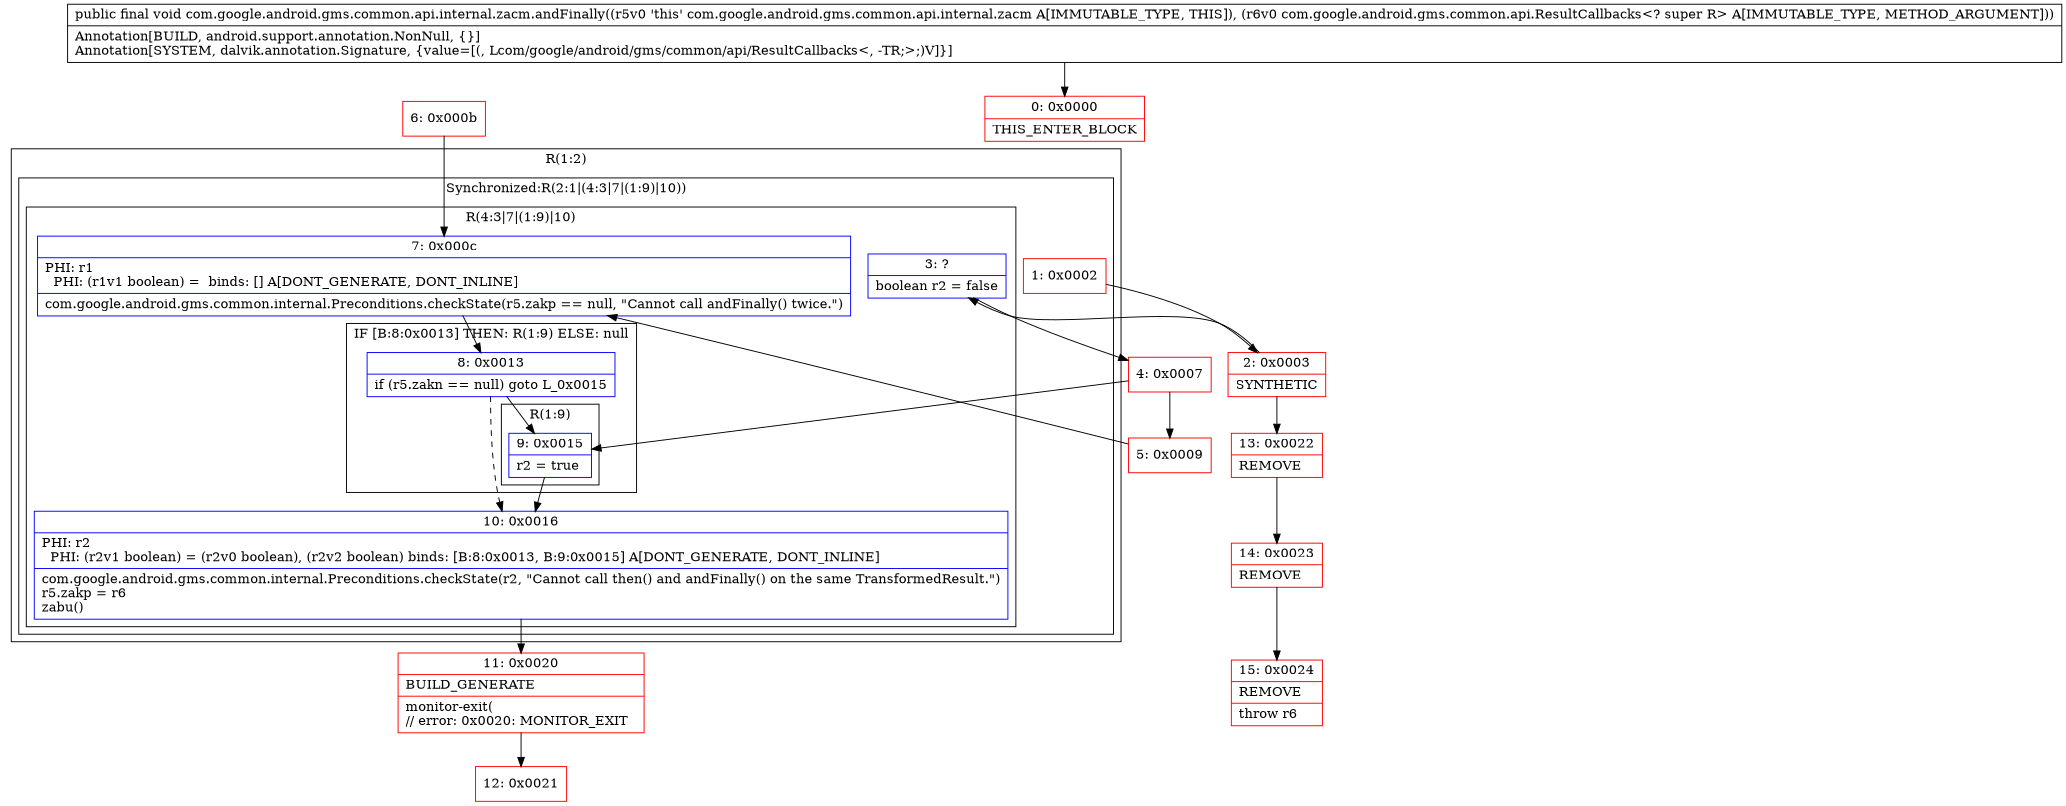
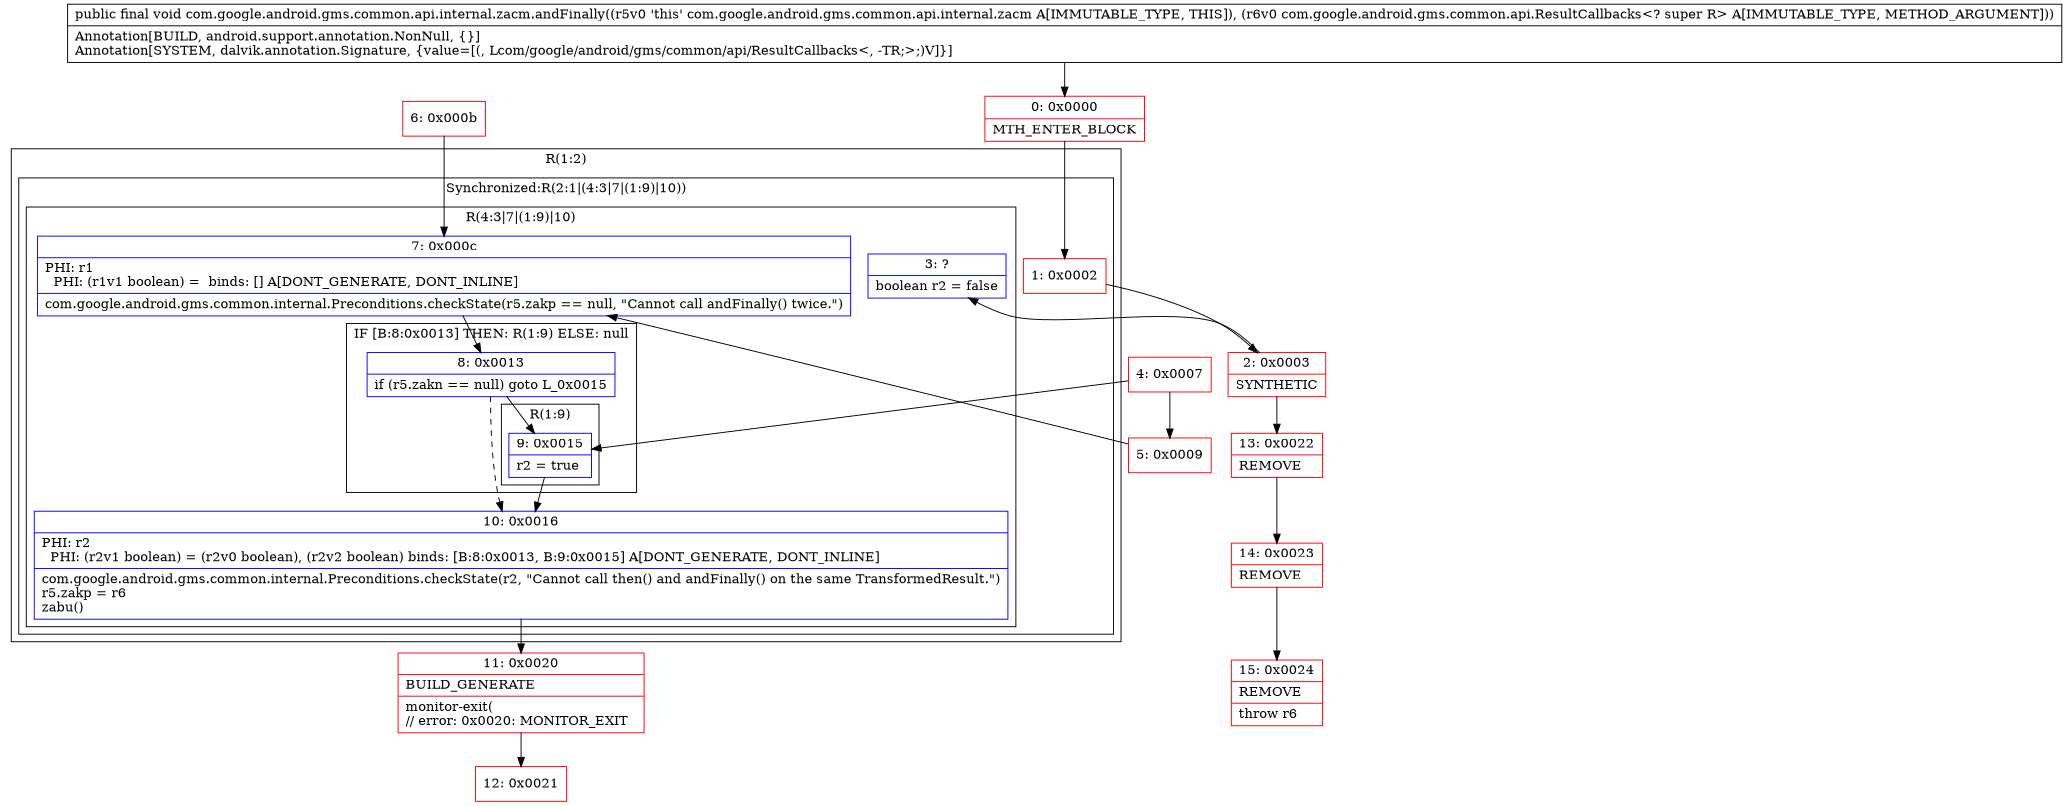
  digraph {
    node [color=red shape=record]
    n1 [color=blue label="{9\:\ 0x0015|r2 = true\l}"]
    n2 [color=blue label="{8\:\ 0x0013|if (r5.zakn == null) goto L_0x0015\l}"]
    n3 [color=blue label="{3\:\ ?|boolean r2 = false\l}"]
    n4 [color=blue label="{7\:\ 0x000c|PHI: r1 \l  PHI: (r1v1 boolean) =  binds: [] A[DONT_GENERATE, DONT_INLINE]\l|com.google.android.gms.common.internal.Preconditions.checkState(r5.zakp == null, \"Cannot call andFinally() twice.\")\l}"]
    n5 [color=blue label="{10\:\ 0x0016|PHI: r2 \l  PHI: (r2v1 boolean) = (r2v0 boolean), (r2v2 boolean) binds: [B:8:0x0013, B:9:0x0015] A[DONT_GENERATE, DONT_INLINE]\l|com.google.android.gms.common.internal.Preconditions.checkState(r2, \"Cannot call then() and andFinally() on the same TransformedResult.\")\lr5.zakp = r6\lzabu()\l}"]
    n6 [label="{1\:\ 0x0002}"]
    n7 [label="{4\:\ 0x0007}"]
    n8 [label="{11\:\ 0x0020|BUILD_GENERATE\l|monitor\-exit(\l\/\/ error: 0x0020: MONITOR_EXIT  \l}"]
    n9 [label="{2\:\ 0x0003|SYNTHETIC\l}"]
    n10 [label="{13\:\ 0x0022|REMOVE\l}"]
    n11 [label="{5\:\ 0x0009}"]
    n12 [label="{12\:\ 0x0021}"]
-   n13 [label="{0\:\ 0x0000|THIS_ENTER_BLOCK\l}"]
+   n13 [label="{0\:\ 0x0000|MTH_ENTER_BLOCK\l}"]
    n14 [label="{14\:\ 0x0023|REMOVE\l}"]
    n15 [label="{6\:\ 0x000b}"]
    n16 [label="{15\:\ 0x0024|REMOVE\l|throw r6\l}"]
    n17 [label="{public final void com.google.android.gms.common.api.internal.zacm.andFinally((r5v0 'this' com.google.android.gms.common.api.internal.zacm A[IMMUTABLE_TYPE, THIS]), (r6v0 com.google.android.gms.common.api.ResultCallbacks\<? super R\> A[IMMUTABLE_TYPE, METHOD_ARGUMENT]))  | Annotation[BUILD, android.support.annotation.NonNull, \{\}]\lAnnotation[SYSTEM, dalvik.annotation.Signature, \{value=[(, Lcom\/google\/android\/gms\/common\/api\/ResultCallbacks\<, \-TR;\>;)V]\}]\l}" color=""]
    subgraph cluster_1 {
      label="R(1:2)"
      subgraph cluster_2 {
        label="Synchronized:R(2:1|(4:3|7|(1:9)|10))"
        n6
        subgraph cluster_3 {
          label="R(4:3|7|(1:9)|10)"
          n3
          n4
          n5
          subgraph cluster_4 {
            label="IF [B:8:0x0013] THEN: R(1:9) ELSE: null"
            n2
            subgraph cluster_5 {
              label="R(1:9)"
              n1
            }
          }
        }
      }
    }
    n1 -> n5
    n2 -> n1
    n2 -> n5 [style=dashed]
-   n3 -> n7
    n4 -> n2
    n5 -> n8
    n6 -> n9
    n7 -> n1
    n7 -> n11
    n8 -> n12
    n9 -> n3
    n9 -> n10
    n10 -> n14
    n11 -> n4
+   n13 -> n6
    n14 -> n16
    n15 -> n4
    n17 -> n13
  }
